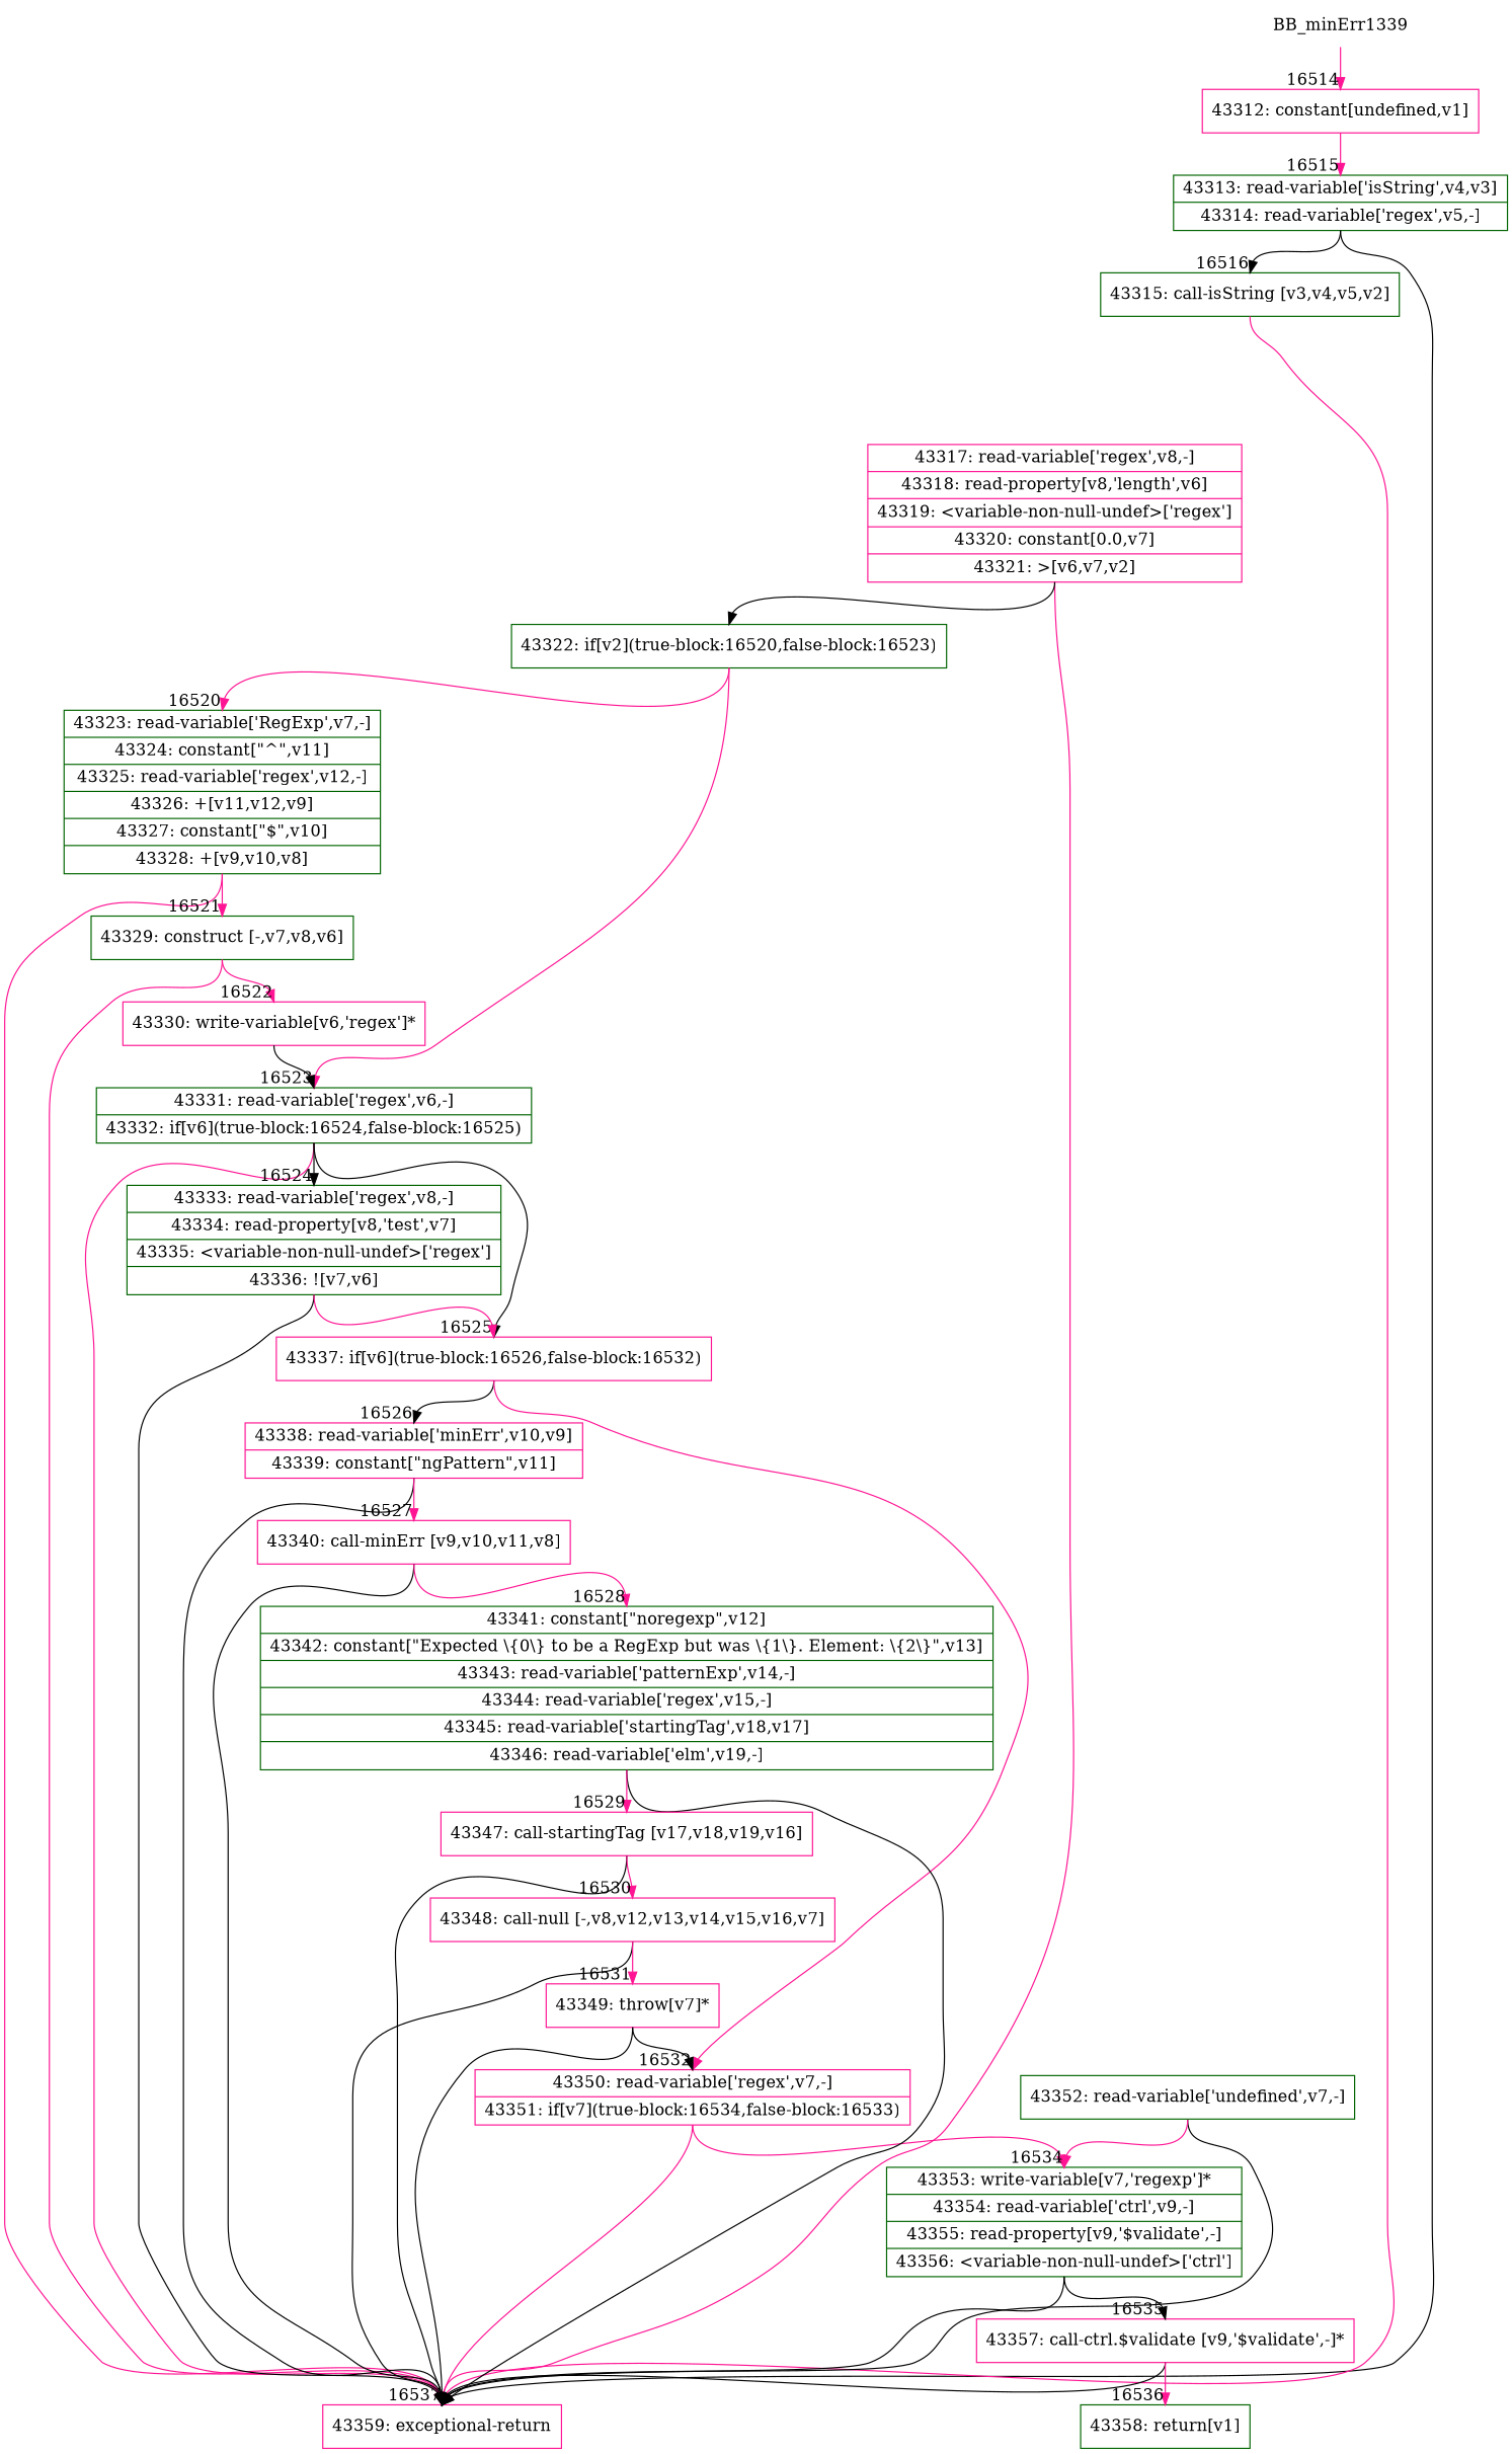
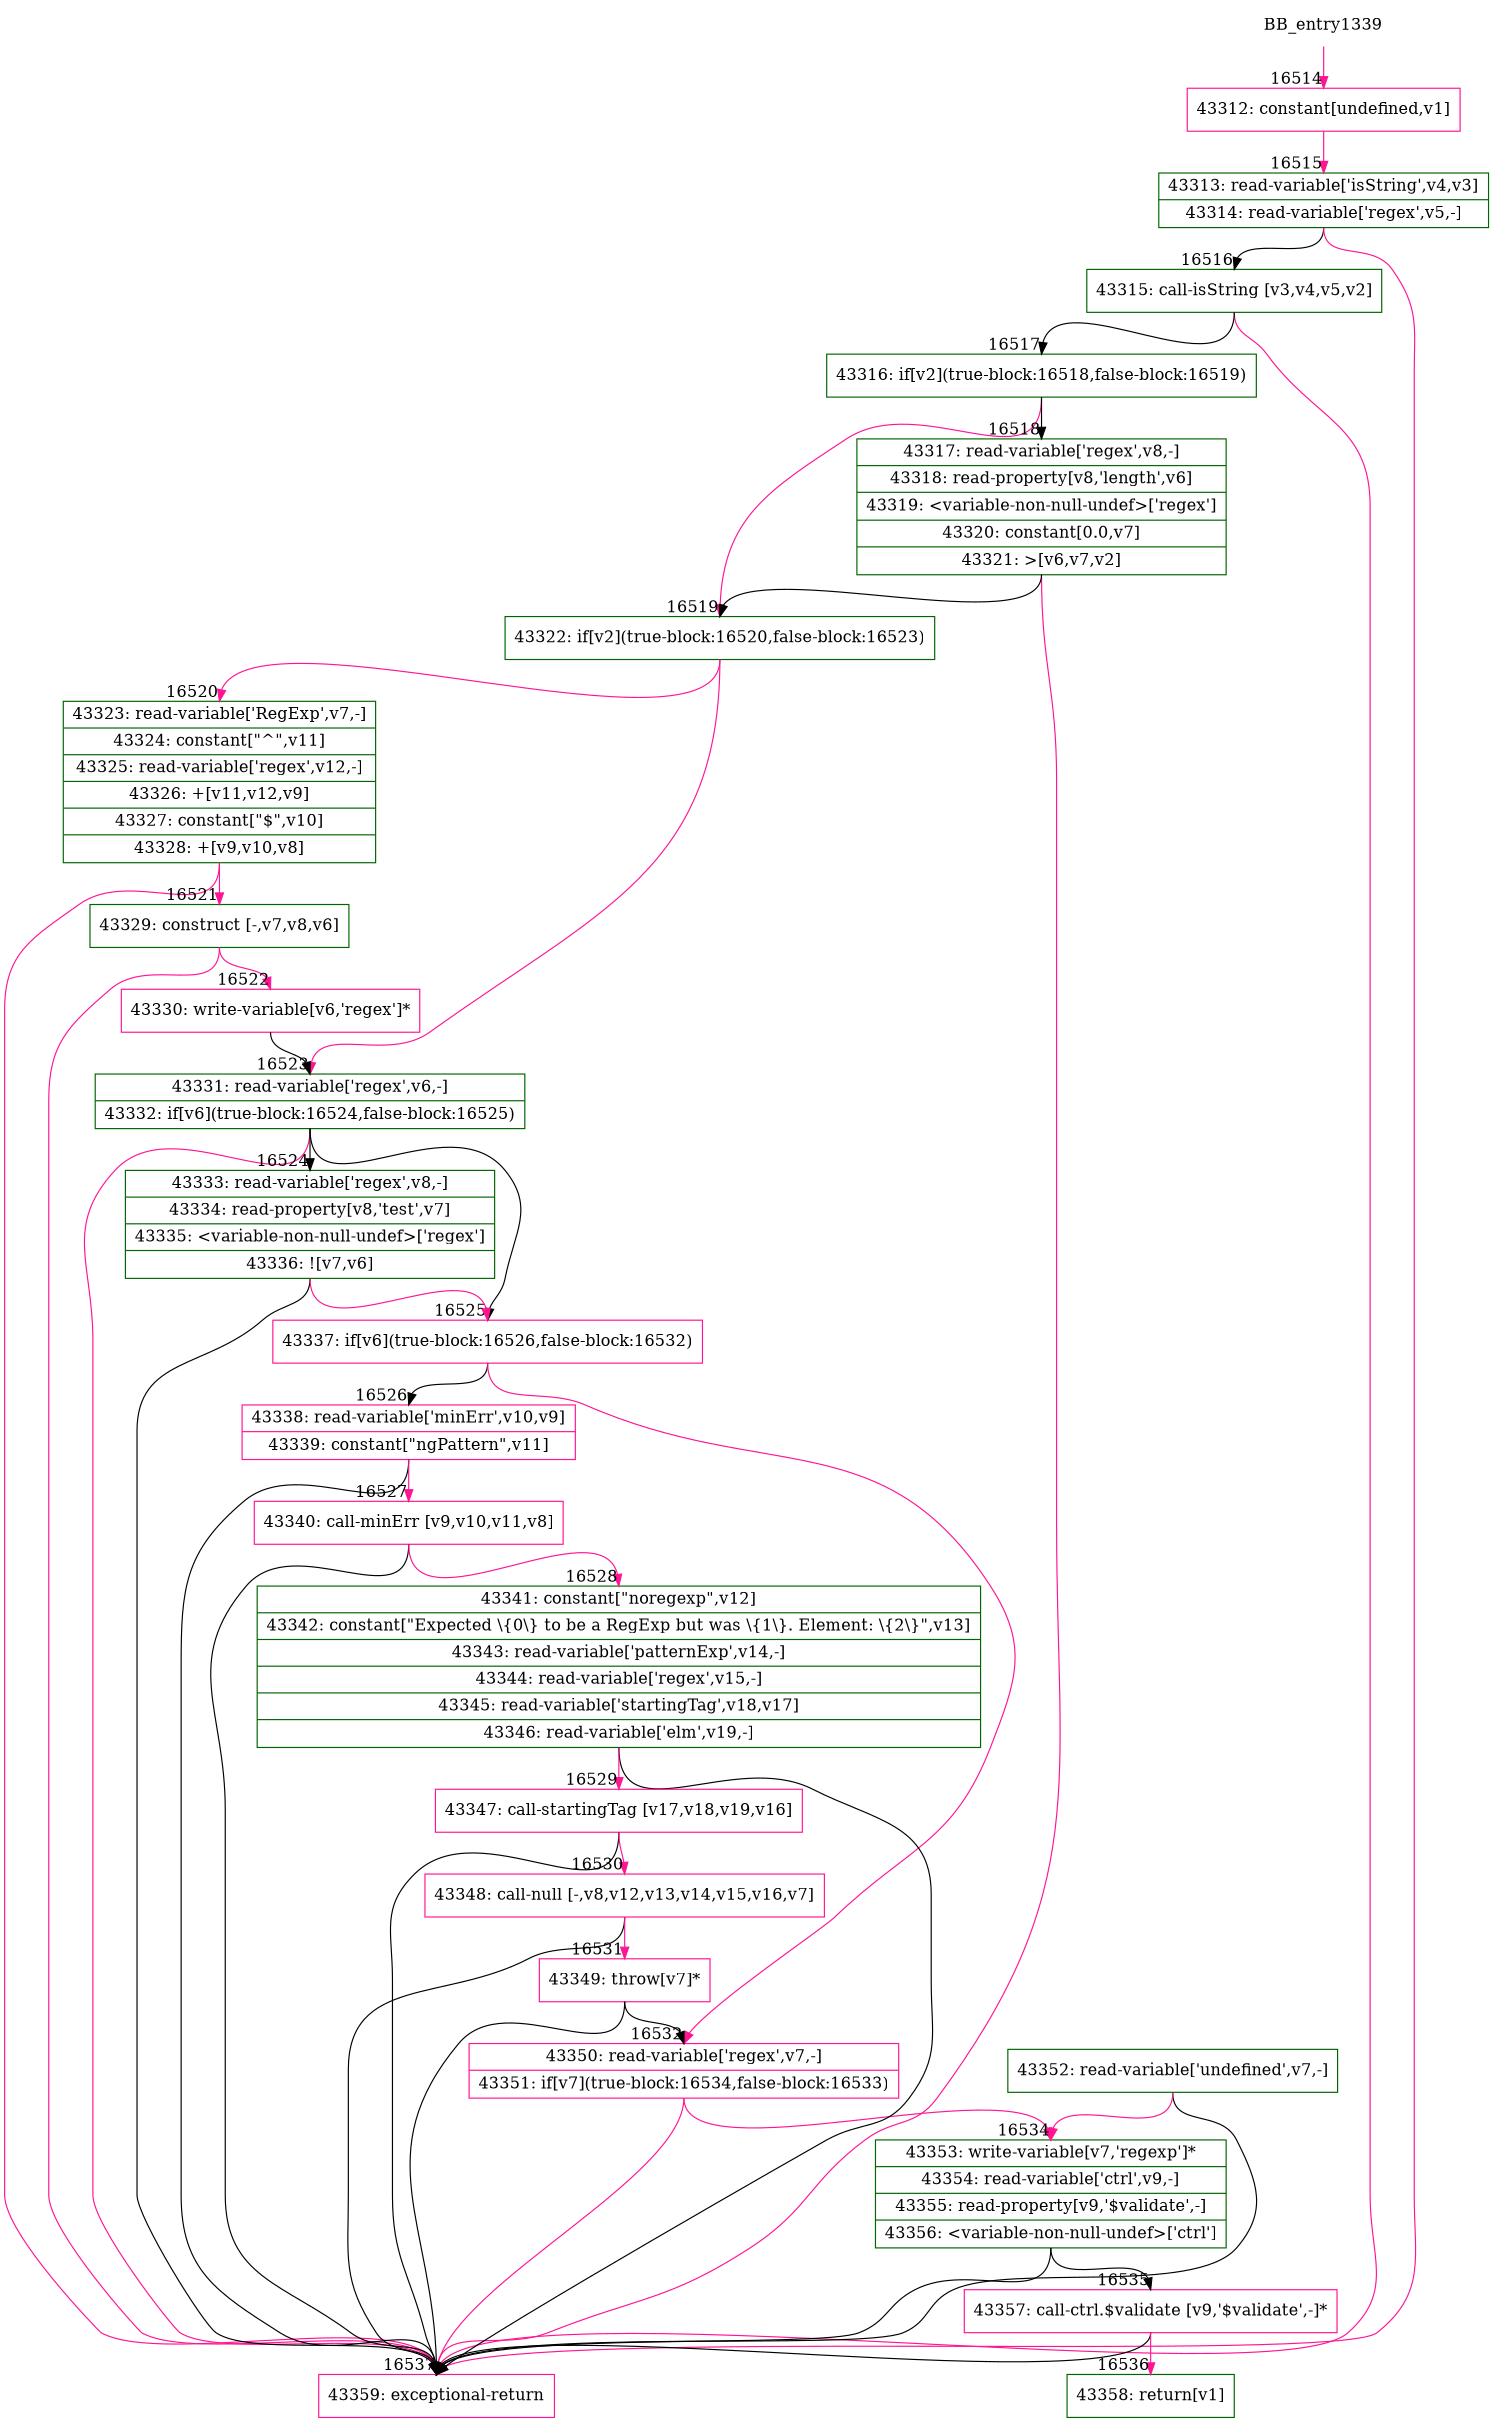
  digraph {
    rankdir=TD
    node [color=darkgreen shape=record]
    edge [color=deeppink headport=n tailport=s]
-   BB_entry1339 [shape=none label=BB_minErr1339]
+   BB_entry1339 [shape=none]
    n2 [color=deeppink label="{43312: constant[undefined,v1]}"]
    n3 [label="{43313: read-variable['isString',v4,v3]|43314: read-variable['regex',v5,-]}"]
    n4 [label="{43315: call-isString [v3,v4,v5,v2]}"]
    n5 [color=deeppink label="{43359: exceptional-return}"]
+   n6 [label="{43316: if[v2](true-block:16518,false-block:16519)}"]
    n7 [label="{43322: if[v2](true-block:16520,false-block:16523)}"]
-   n8 [color=deeppink label="{43317: read-variable['regex',v8,-]|43318: read-property[v8,'length',v6]|43319: \<variable-non-null-undef\>['regex']|43320: constant[0.0,v7]|43321: \>[v6,v7,v2]}"]
+   n8 [label="{43317: read-variable['regex',v8,-]|43318: read-property[v8,'length',v6]|43319: \<variable-non-null-undef\>['regex']|43320: constant[0.0,v7]|43321: \>[v6,v7,v2]}"]
    n9 [label="{43323: read-variable['RegExp',v7,-]|43324: constant[\"^\",v11]|43325: read-variable['regex',v12,-]|43326: +[v11,v12,v9]|43327: constant[\"$\",v10]|43328: +[v9,v10,v8]}"]
    n10 [label="{43331: read-variable['regex',v6,-]|43332: if[v6](true-block:16524,false-block:16525)}"]
    n11 [label="{43329: construct [-,v7,v8,v6]}"]
    n12 [color=deeppink label="{43337: if[v6](true-block:16526,false-block:16532)}"]
    n13 [label="{43333: read-variable['regex',v8,-]|43334: read-property[v8,'test',v7]|43335: \<variable-non-null-undef\>['regex']|43336: ![v7,v6]}"]
    n14 [color=deeppink label="{43330: write-variable[v6,'regex']*}"]
    n15 [color=deeppink label="{43338: read-variable['minErr',v10,v9]|43339: constant[\"ngPattern\",v11]}"]
    n16 [color=deeppink label="{43350: read-variable['regex',v7,-]|43351: if[v7](true-block:16534,false-block:16533)}"]
    n17 [color=deeppink label="{43340: call-minErr [v9,v10,v11,v8]}"]
    n18 [label="{43353: write-variable[v7,'regexp']*|43354: read-variable['ctrl',v9,-]|43355: read-property[v9,'$validate',-]|43356: \<variable-non-null-undef\>['ctrl']}"]
    n19 [label="{43341: constant[\"noregexp\",v12]|43342: constant[\"Expected \\\{0\\\} to be a RegExp but was \\\{1\\\}. Element: \\\{2\\\}\",v13]|43343: read-variable['patternExp',v14,-]|43344: read-variable['regex',v15,-]|43345: read-variable['startingTag',v18,v17]|43346: read-variable['elm',v19,-]}"]
    n20 [color=deeppink label="{43357: call-ctrl.$validate [v9,'$validate',-]*}"]
    n21 [label="{43352: read-variable['undefined',v7,-]}"]
    n22 [color=deeppink label="{43347: call-startingTag [v17,v18,v19,v16]}"]
    n23 [color=deeppink label="{43348: call-null [-,v8,v12,v13,v14,v15,v16,v7]}"]
    n24 [color=deeppink label="{43349: throw[v7]*}"]
    n25 [label="{43358: return[v1]}"]
    BB_entry1339 -> n2 [headlabel="    16514"]
    n2 -> n3 [headlabel="      16515"]
    n3 -> n4 [color=black headlabel="      16516"]
-   n3 -> n5 [color=black headlabel="      16537"]
+   n3 -> n5 [headlabel="      16537"]
    n4 -> n5
+   n4 -> n6 [color=black headlabel="      16517"]
+   n6 -> n7 [headlabel="      16519"]
+   n6 -> n8 [color=black headlabel="      16518"]
    n7 -> n9 [headlabel="      16520"]
    n7 -> n10 [headlabel="      16523"]
    n8 -> n5
    n8 -> n7 [color=black]
    n9 -> n5
    n9 -> n11 [headlabel="      16521"]
    n10 -> n5
    n10 -> n12 [color=black headlabel="      16525"]
    n10 -> n13 [color=black headlabel="      16524"]
    n11 -> n5
    n11 -> n14 [headlabel="      16522"]
    n12 -> n15 [color=black headlabel="      16526"]
    n12 -> n16 [headlabel="      16532"]
    n13 -> n5 [color=black]
    n13 -> n12
    n14 -> n10 [color=black]
    n15 -> n5 [color=black]
    n15 -> n17 [headlabel="      16527"]
    n16 -> n5
    n16 -> n18 [headlabel="      16534"]
    n17 -> n5 [color=black]
    n17 -> n19 [headlabel="      16528"]
    n18 -> n5 [color=black]
    n18 -> n20 [color=black headlabel="      16535"]
    n19 -> n5 [color=black]
    n19 -> n22 [headlabel="      16529"]
    n20 -> n5 [color=black]
    n20 -> n25 [headlabel="      16536"]
    n21 -> n5 [color=black]
    n21 -> n18
    n22 -> n5 [color=black]
    n22 -> n23 [headlabel="      16530"]
    n23 -> n5 [color=black]
    n23 -> n24 [headlabel="      16531"]
    n24 -> n5 [color=black]
    n24 -> n16 [color=black]
  }
